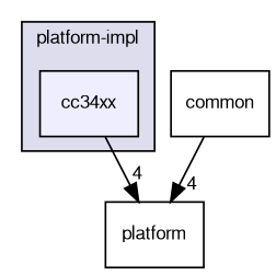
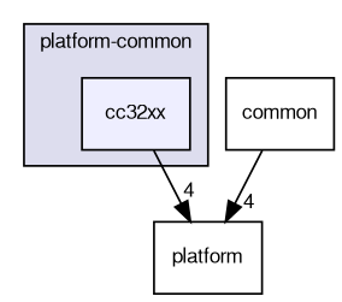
  digraph {
    compound=true
    node [fontname=FreeSans fontsize=10 shape=box]
    edge [headlabel=4 labeldistance=1.5 labelfontname=FreeSans labelfontsize=10]
-   n1 [fillcolor="#eeeeff" label=cc34xx pencolor=black style=filled]
+   n1 [fillcolor="#eeeeff" label=cc32xx pencolor=black style=filled]
    n2 [label=platform]
    n3 [label=common]
    subgraph cluster_1 {
      bgcolor="#ddddee"
      fontname=FreeSans
      fontsize=10
-     label="platform-impl"
+     label="platform-common"
      pencolor=black
      n1
    }
    n1 -> n2
    n3 -> n2
  }
